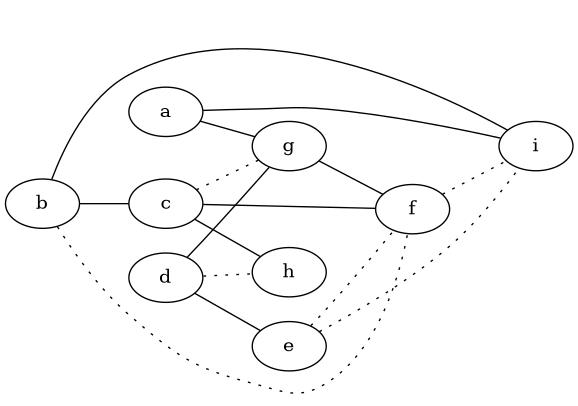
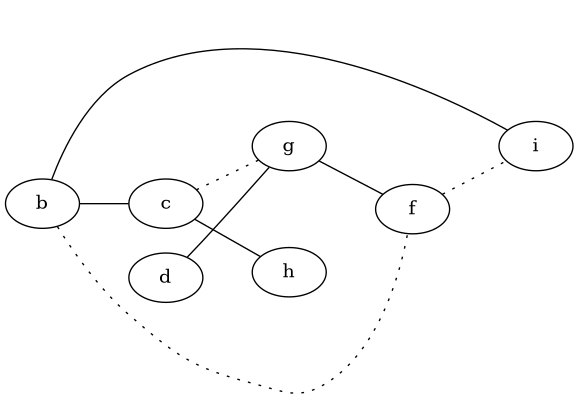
  graph {
    rankdir=LR
-   a
    g
    i
    f
    b
    c
    h
    d
-   e
-   a -- g
-   a -- i
    g -- f
    f -- i [style=dotted]
    b -- i [style=solid]
    b -- f [style=dotted]
    b -- c
    c -- g [style=dotted]
-   c -- f
    c -- h [style=solid]
    d -- g
-   d -- h [style=dotted]
-   d -- e
-   e -- i [style=dotted]
-   e -- f [style=dotted]
  }
